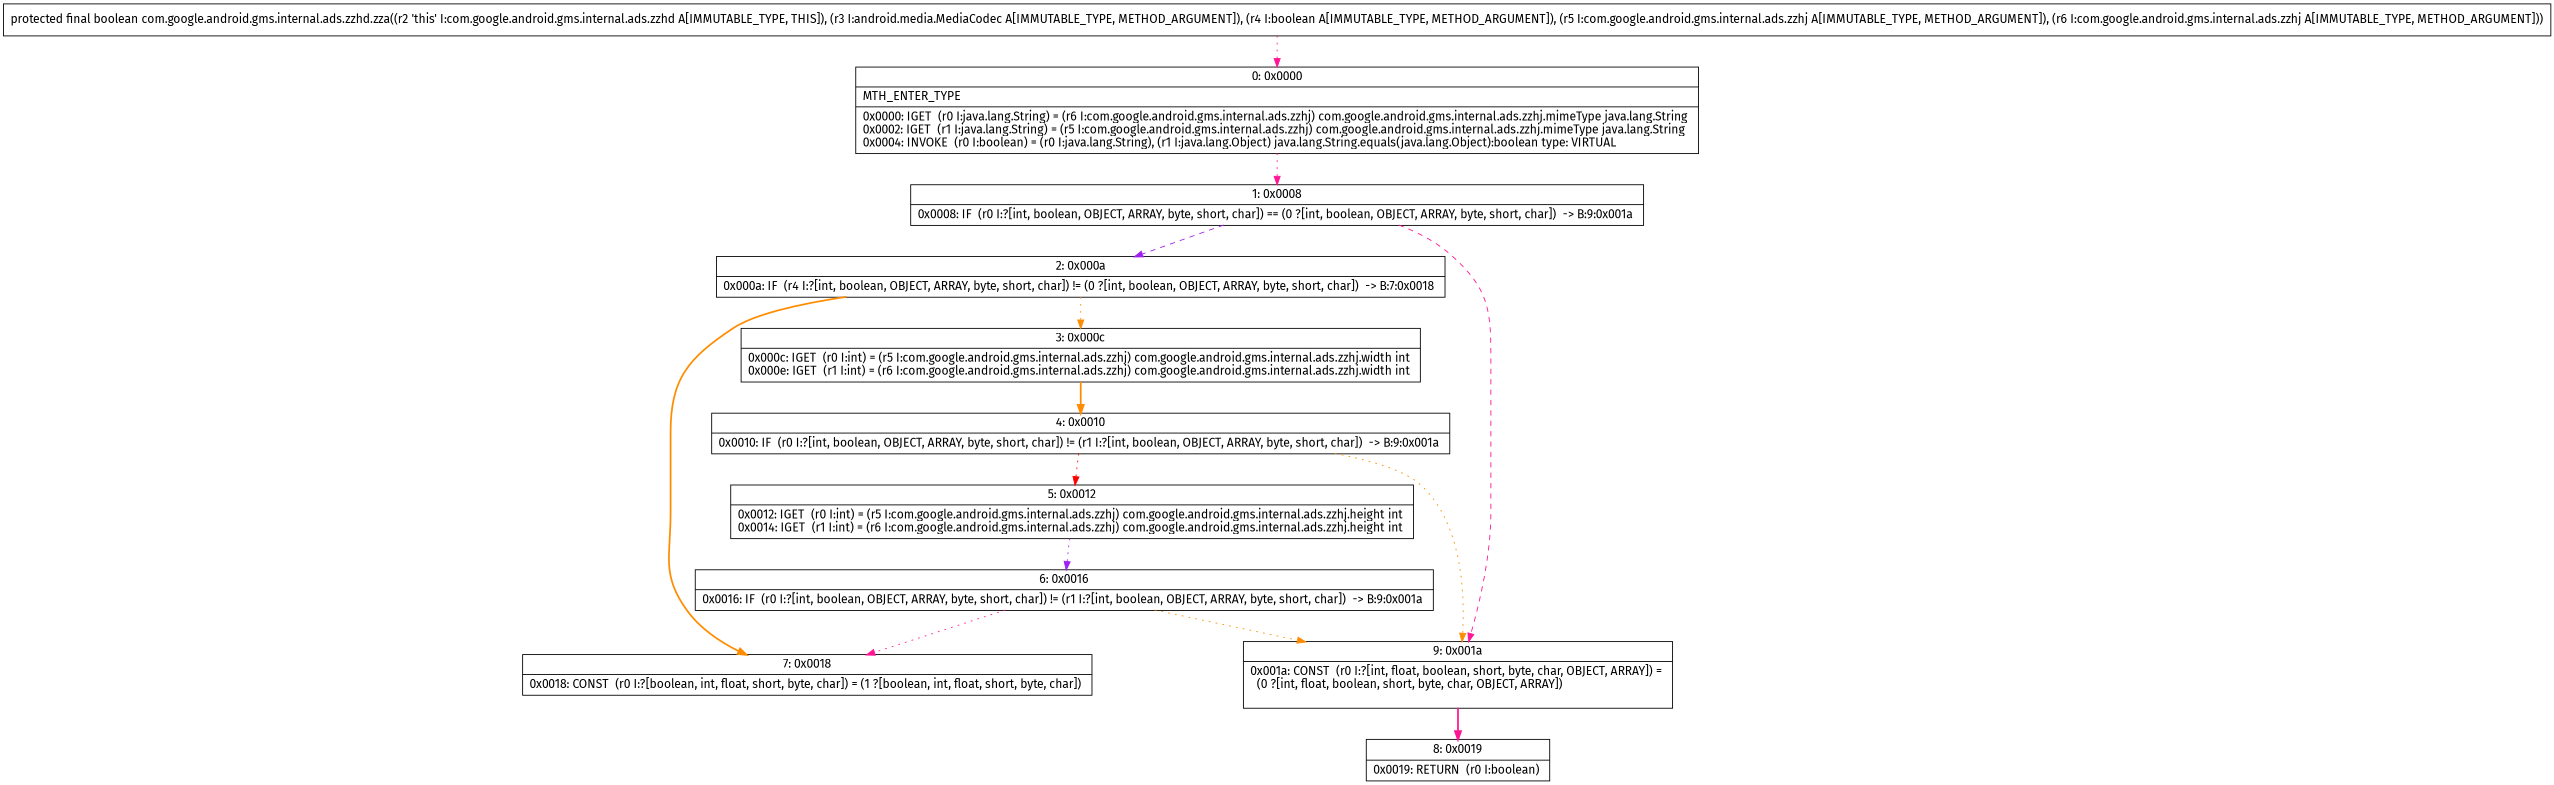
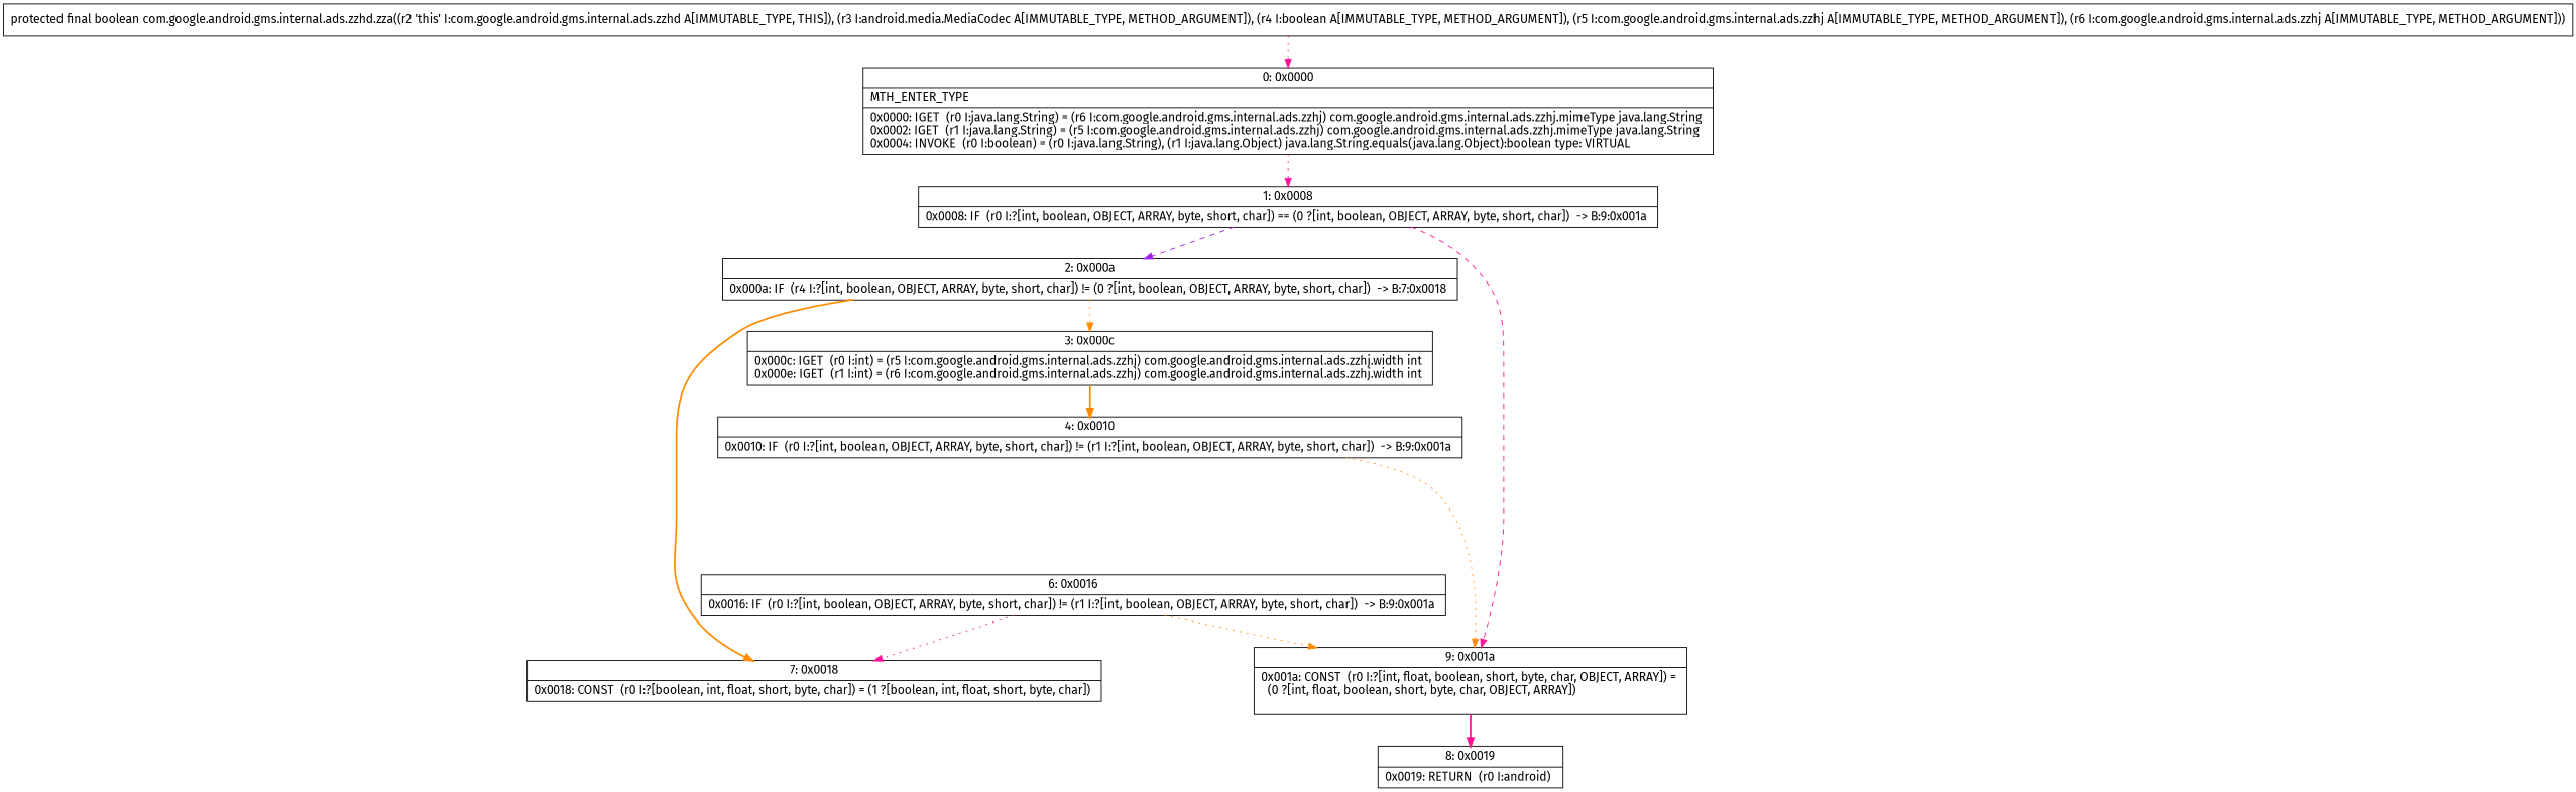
  digraph {
    fontname="Fira Sans"
    node [fontname="Fira Sans" shape=record]
    edge [color=deeppink fontname="Fira Sans" style=dotted]
    n1 [label="{0\:\ 0x0000|MTH_ENTER_TYPE\l|0x0000: IGET  (r0 I:java.lang.String) = (r6 I:com.google.android.gms.internal.ads.zzhj) com.google.android.gms.internal.ads.zzhj.mimeType java.lang.String \l0x0002: IGET  (r1 I:java.lang.String) = (r5 I:com.google.android.gms.internal.ads.zzhj) com.google.android.gms.internal.ads.zzhj.mimeType java.lang.String \l0x0004: INVOKE  (r0 I:boolean) = (r0 I:java.lang.String), (r1 I:java.lang.Object) java.lang.String.equals(java.lang.Object):boolean type: VIRTUAL \l}"]
    n2 [label="{1\:\ 0x0008|0x0008: IF  (r0 I:?[int, boolean, OBJECT, ARRAY, byte, short, char]) == (0 ?[int, boolean, OBJECT, ARRAY, byte, short, char])  \-\> B:9:0x001a \l}"]
    n3 [label="{2\:\ 0x000a|0x000a: IF  (r4 I:?[int, boolean, OBJECT, ARRAY, byte, short, char]) != (0 ?[int, boolean, OBJECT, ARRAY, byte, short, char])  \-\> B:7:0x0018 \l}"]
    n4 [label="{9\:\ 0x001a|0x001a: CONST  (r0 I:?[int, float, boolean, short, byte, char, OBJECT, ARRAY]) = \l  (0 ?[int, float, boolean, short, byte, char, OBJECT, ARRAY])\l \l}"]
    n5 [label="{3\:\ 0x000c|0x000c: IGET  (r0 I:int) = (r5 I:com.google.android.gms.internal.ads.zzhj) com.google.android.gms.internal.ads.zzhj.width int \l0x000e: IGET  (r1 I:int) = (r6 I:com.google.android.gms.internal.ads.zzhj) com.google.android.gms.internal.ads.zzhj.width int \l}"]
    n6 [label="{7\:\ 0x0018|0x0018: CONST  (r0 I:?[boolean, int, float, short, byte, char]) = (1 ?[boolean, int, float, short, byte, char]) \l}"]
-   n7 [label="{8\:\ 0x0019|0x0019: RETURN  (r0 I:boolean) \l}"]
+   n7 [label="{8\:\ 0x0019|0x0019: RETURN  (r0 I:android) \l}"]
    n8 [label="{4\:\ 0x0010|0x0010: IF  (r0 I:?[int, boolean, OBJECT, ARRAY, byte, short, char]) != (r1 I:?[int, boolean, OBJECT, ARRAY, byte, short, char])  \-\> B:9:0x001a \l}"]
-   n9 [label="{5\:\ 0x0012|0x0012: IGET  (r0 I:int) = (r5 I:com.google.android.gms.internal.ads.zzhj) com.google.android.gms.internal.ads.zzhj.height int \l0x0014: IGET  (r1 I:int) = (r6 I:com.google.android.gms.internal.ads.zzhj) com.google.android.gms.internal.ads.zzhj.height int \l}"]
    n10 [label="{6\:\ 0x0016|0x0016: IF  (r0 I:?[int, boolean, OBJECT, ARRAY, byte, short, char]) != (r1 I:?[int, boolean, OBJECT, ARRAY, byte, short, char])  \-\> B:9:0x001a \l}"]
    n11 [label="{protected final boolean com.google.android.gms.internal.ads.zzhd.zza((r2 'this' I:com.google.android.gms.internal.ads.zzhd A[IMMUTABLE_TYPE, THIS]), (r3 I:android.media.MediaCodec A[IMMUTABLE_TYPE, METHOD_ARGUMENT]), (r4 I:boolean A[IMMUTABLE_TYPE, METHOD_ARGUMENT]), (r5 I:com.google.android.gms.internal.ads.zzhj A[IMMUTABLE_TYPE, METHOD_ARGUMENT]), (r6 I:com.google.android.gms.internal.ads.zzhj A[IMMUTABLE_TYPE, METHOD_ARGUMENT])) }"]
    n1 -> n2
    n2 -> n3 [color=purple style=dashed]
    n2 -> n4 [style=dashed]
    n3 -> n5 [color=darkorange]
    n3 -> n6 [color=darkorange style=bold]
    n4 -> n7 [style=bold]
    n5 -> n8 [color=darkorange style=bold]
    n8 -> n4 [color=darkorange]
-   n8 -> n9 [color=red]
-   n9 -> n10 [color=purple]
    n10 -> n4 [color=darkorange]
    n10 -> n6
    n11 -> n1
  }
